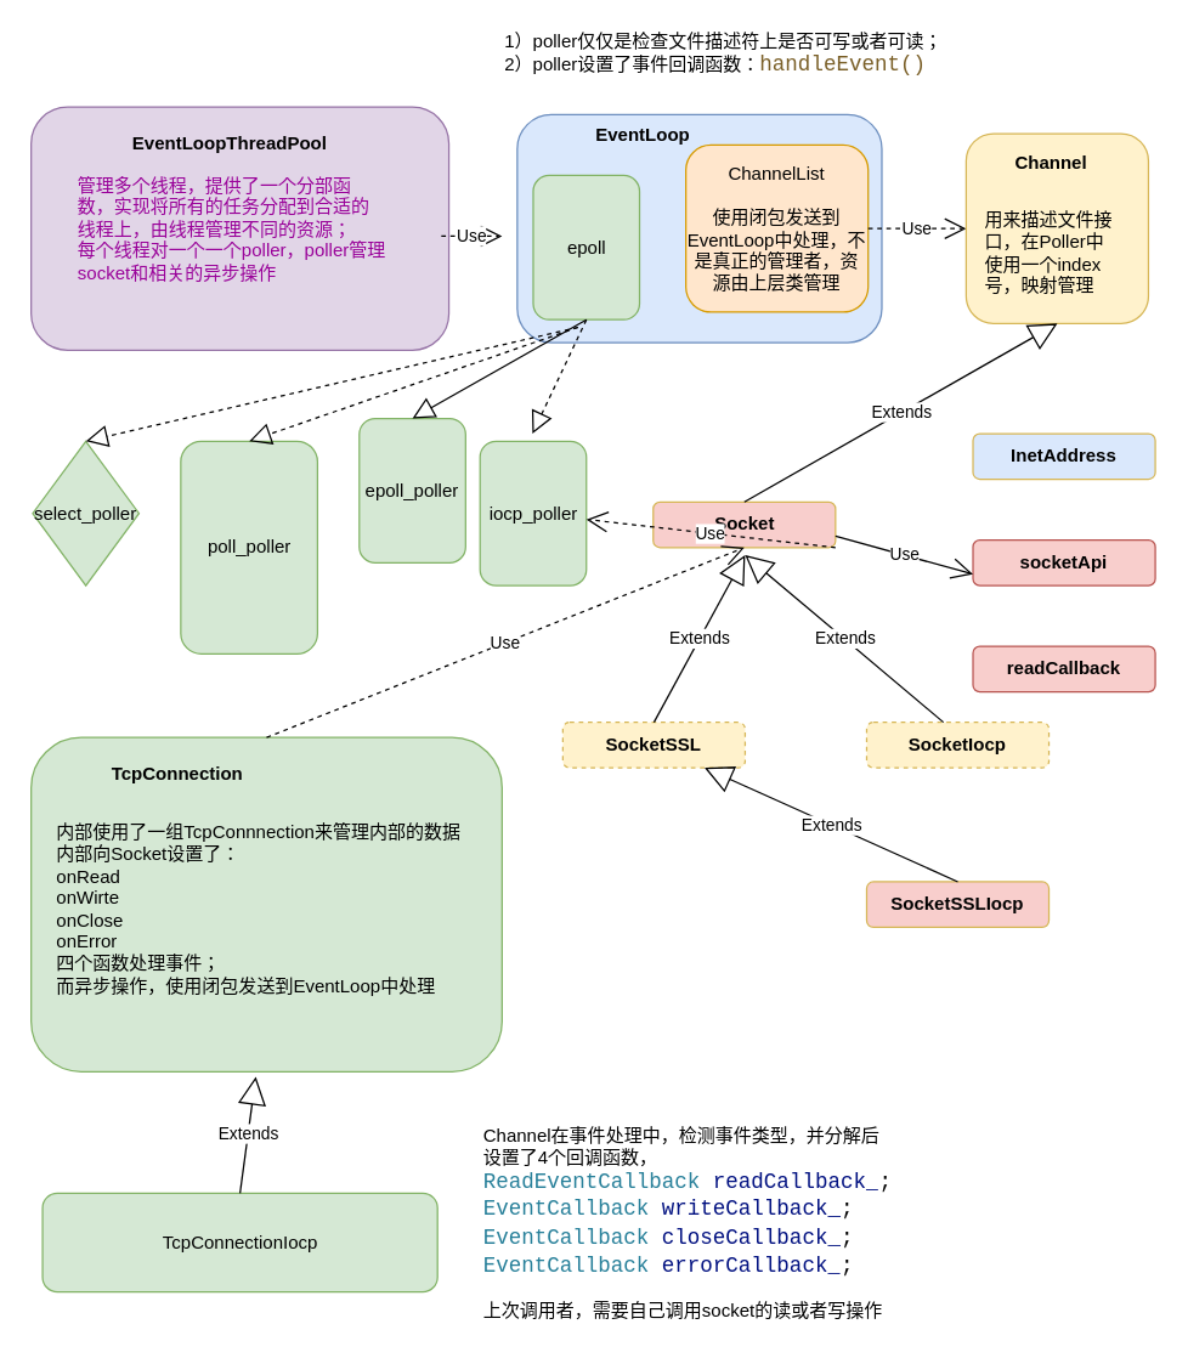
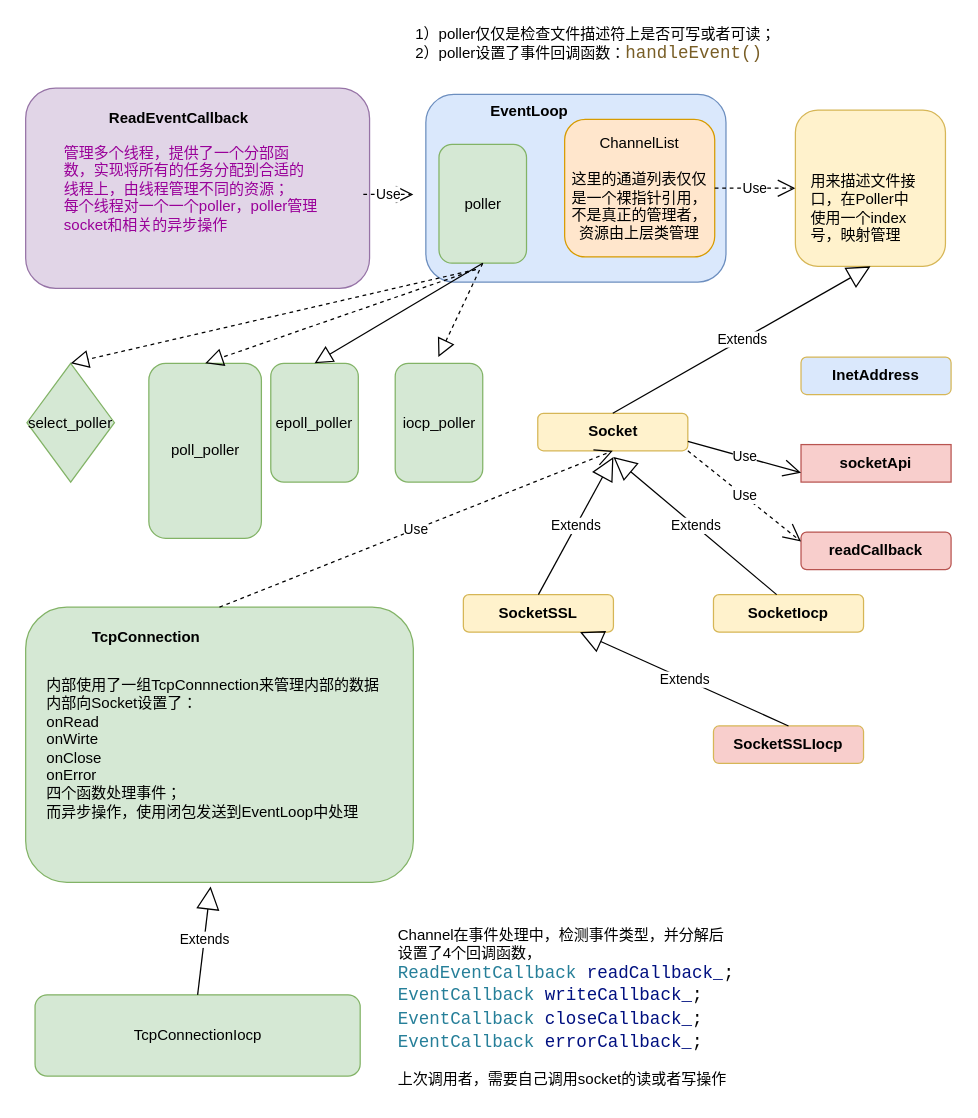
  <mxCell id="0" />
  <mxCell id="1" parent="0" />
  <mxCell id="2" value="" style="group" parent="1" vertex="1" connectable="0"><mxGeometry x="340" y="75" width="240" height="150" as="geometry" /></mxCell>
  <mxCell id="3" value="" style="rounded=1;whiteSpace=wrap;html=1;fillColor=#dae8fc;strokeColor=#6c8ebf;" parent="2" vertex="1"><mxGeometry width="240" height="150" as="geometry" /></mxCell>
  <mxCell id="4" value="EventLoop" style="text;html=1;fontStyle=1" parent="2" vertex="1"><mxGeometry x="49.5" width="80" height="30" as="geometry" /></mxCell>
- <mxCell id="5" value="ChannelList&lt;br&gt;&lt;br&gt;使用闭包发送到EventLoop中处理，不是真正的管理者，资源由上层类管理" style="rounded=1;whiteSpace=wrap;html=1;fillColor=#ffe6cc;strokeColor=#d79b00;" parent="2" vertex="1"><mxGeometry x="111" y="20" width="120" height="110" as="geometry" /></mxCell>
- <mxCell id="6" value="epoll" style="rounded=1;whiteSpace=wrap;html=1;fillColor=#d5e8d4;strokeColor=#82b366;" parent="2" vertex="1"><mxGeometry x="10.5" y="40" width="70" height="95" as="geometry" /></mxCell>
+ <mxCell id="5" value="ChannelList&lt;br&gt;&lt;br&gt;这里的通道列表仅仅是一个裸指针引用，不是真正的管理者，资源由上层类管理" style="rounded=1;whiteSpace=wrap;html=1;fillColor=#ffe6cc;strokeColor=#d79b00;" parent="2" vertex="1"><mxGeometry x="111" y="20" width="120" height="110" as="geometry" /></mxCell>
+ <mxCell id="6" value="poller" style="rounded=1;whiteSpace=wrap;html=1;fillColor=#d5e8d4;strokeColor=#82b366;" parent="2" vertex="1"><mxGeometry x="10.5" y="40" width="70" height="95" as="geometry" /></mxCell>
  <mxCell id="7" value="Use" style="endArrow=open;endSize=12;dashed=1;html=1;fontColor=#000000;entryX=0;entryY=0.5;entryDx=0;entryDy=0;exitX=1;exitY=0.5;exitDx=0;exitDy=0;" parent="1" source="5" target="13" edge="1"><mxGeometry width="160" relative="1" as="geometry"><mxPoint x="530" y="109" as="sourcePoint" /><mxPoint x="690" y="109" as="targetPoint" /></mxGeometry></mxCell>
- <mxCell id="8" value="Socket" style="rounded=1;whiteSpace=wrap;html=1;align=center;fontStyle=1;fillColor=#f8cecc;strokeColor=#d6b656;" parent="1" vertex="1"><mxGeometry x="429.5" y="330" width="120" height="30" as="geometry" /></mxCell>
- <mxCell id="9" value="socketApi" style="rounded=1;whiteSpace=wrap;html=1;align=center;fontStyle=1;fillColor=#f8cecc;strokeColor=#b85450;" parent="1" vertex="1"><mxGeometry x="640" y="355" width="120" height="30" as="geometry" /></mxCell>
+ <mxCell id="8" value="Socket" style="rounded=1;whiteSpace=wrap;html=1;align=center;fontStyle=1;fillColor=#fff2cc;strokeColor=#d6b656;" parent="1" vertex="1"><mxGeometry x="429.5" y="330" width="120" height="30" as="geometry" /></mxCell>
+ <mxCell id="9" value="socketApi" style="whiteSpace=wrap;html=1;align=center;fontStyle=1;fillColor=#f8cecc;strokeColor=#b85450;rounded=0;" parent="1" vertex="1"><mxGeometry x="640" y="355" width="120" height="30" as="geometry" /></mxCell>
  <mxCell id="10" value="InetAddress" style="rounded=1;whiteSpace=wrap;html=1;align=center;fontStyle=1;fillColor=#dae8fc;strokeColor=#d6b656;" parent="1" vertex="1"><mxGeometry x="640" y="285" width="120" height="30" as="geometry" /></mxCell>
  <mxCell id="11" value="" style="rounded=1;whiteSpace=wrap;html=1;align=center;fillColor=#d5e8d4;strokeColor=#82b366;" parent="1" vertex="1"><mxGeometry x="20" y="485" width="310" height="220" as="geometry" /></mxCell>
  <mxCell id="12" value="" style="group" parent="1" vertex="1" connectable="0"><mxGeometry x="635.5" y="87.5" width="120" height="125" as="geometry" /></mxCell>
  <mxCell id="13" value="" style="rounded=1;whiteSpace=wrap;html=1;fillColor=#fff2cc;strokeColor=#d6b656;" parent="12" vertex="1"><mxGeometry width="120" height="125" as="geometry" /></mxCell>
- <mxCell id="14" value="Channel" style="text;html=1;fontStyle=1;" parent="12" vertex="1"><mxGeometry x="30" y="5" width="80" height="30" as="geometry" /></mxCell>
  <mxCell id="15" value="用来描述文件接口，在Poller中使用一个index号，映射管理" style="text;html=1;whiteSpace=wrap;" parent="12" vertex="1"><mxGeometry x="10" y="43" width="90" height="73" as="geometry" /></mxCell>
  <mxCell id="16" value="TcpConnection" style="text;html=1;fontColor=#000000;fontStyle=1;align=center;" parent="1" vertex="1"><mxGeometry x="62.5" y="495" width="107" height="30" as="geometry" /></mxCell>
  <mxCell id="17" value="&lt;div style=&quot;font-family: &amp;#34;consolas&amp;#34; , &amp;#34;courier new&amp;#34; , monospace ; font-size: 14px ; line-height: 19px ; white-space: pre&quot;&gt;&lt;br&gt;&lt;/div&gt;" style="text;html=1;fontStyle=0;align=left;fontColor=#000000;labelBackgroundColor=none;whiteSpace=wrap;" parent="1" vertex="1"><mxGeometry x="385.5" y="755" width="370" height="117" as="geometry" /></mxCell>
  <mxCell id="18" value="内部使用了一组TcpConnnection来管理内部的数据&lt;br&gt;内部向Socket设置了：&lt;br&gt;onRead&lt;br&gt;onWirte&lt;br&gt;onClose&lt;br&gt;onError&lt;br&gt;四个函数处理事件；&lt;br&gt;而异步操作，使用闭包发送到EventLoop中处理" style="text;html=1;fontColor=#000000;whiteSpace=wrap;" parent="1" vertex="1"><mxGeometry x="34.5" y="534" width="290" height="151" as="geometry" /></mxCell>
  <mxCell id="19" value="Extends" style="endArrow=block;endSize=16;endFill=0;html=1;entryX=0.5;entryY=1;entryDx=0;entryDy=0;exitX=0.5;exitY=0;exitDx=0;exitDy=0;" parent="1" source="8" target="13" edge="1"><mxGeometry width="160" relative="1" as="geometry"><mxPoint x="70" y="255" as="sourcePoint" /><mxPoint x="230" y="255" as="targetPoint" /></mxGeometry></mxCell>
  <mxCell id="20" value="Use" style="endArrow=open;endSize=12;dashed=0;html=1;fontColor=#000000;exitX=1;exitY=0.75;exitDx=0;exitDy=0;entryX=0;entryY=0.75;entryDx=0;entryDy=0;" parent="1" source="8" target="9" edge="1"><mxGeometry width="160" relative="1" as="geometry"><mxPoint x="550" y="315" as="sourcePoint" /><mxPoint x="675" y="315" as="targetPoint" /></mxGeometry></mxCell>
  <mxCell id="21" value="poll_poller" style="rounded=1;whiteSpace=wrap;html=1;fillColor=#d5e8d4;strokeColor=#82b366;" parent="1" vertex="1"><mxGeometry x="118.5" y="290" width="90" height="140" as="geometry" /></mxCell>
- <mxCell id="22" value="epoll_poller" style="rounded=1;whiteSpace=wrap;html=1;fillColor=#d5e8d4;strokeColor=#82b366;" parent="1" vertex="1"><mxGeometry x="236" y="275" width="70" height="95" as="geometry" /></mxCell>
+ <mxCell id="22" value="epoll_poller" style="rounded=1;whiteSpace=wrap;html=1;fillColor=#d5e8d4;strokeColor=#82b366;" parent="1" vertex="1"><mxGeometry x="216" y="290" width="70" height="95" as="geometry" /></mxCell>
  <mxCell id="23" value="select_poller" style="rhombus;whiteSpace=wrap;html=1;fillColor=#d5e8d4;strokeColor=#82b366;" parent="1" vertex="1"><mxGeometry x="21" y="290" width="70" height="95" as="geometry" /></mxCell>
  <mxCell id="24" value="iocp_poller" style="rounded=1;whiteSpace=wrap;html=1;fillColor=#d5e8d4;strokeColor=#82b366;" parent="1" vertex="1"><mxGeometry x="315.5" y="290" width="70" height="95" as="geometry" /></mxCell>
  <mxCell id="25" value="" style="endArrow=block;dashed=1;endFill=0;endSize=12;html=1;exitX=0.5;exitY=1;exitDx=0;exitDy=0;" parent="1" source="6" edge="1"><mxGeometry width="160" relative="1" as="geometry"><mxPoint x="270" y="255" as="sourcePoint" /><mxPoint x="350" y="285" as="targetPoint" /></mxGeometry></mxCell>
  <mxCell id="26" value="" style="endArrow=block;dashed=0;endFill=0;endSize=12;html=1;entryX=0.5;entryY=0;entryDx=0;entryDy=0;exitX=0.5;exitY=1;exitDx=0;exitDy=0;" parent="1" source="6" target="22" edge="1"><mxGeometry width="160" relative="1" as="geometry"><mxPoint x="450" y="225" as="sourcePoint" /><mxPoint x="360" y="295" as="targetPoint" /></mxGeometry></mxCell>
  <mxCell id="27" value="" style="endArrow=block;dashed=1;endFill=0;endSize=12;html=1;entryX=0.5;entryY=0;entryDx=0;entryDy=0;" parent="1" target="23" edge="1"><mxGeometry width="160" relative="1" as="geometry"><mxPoint x="380" y="215" as="sourcePoint" /><mxPoint x="261" y="300" as="targetPoint" /></mxGeometry></mxCell>
  <mxCell id="28" value="" style="endArrow=block;dashed=1;endFill=0;endSize=12;html=1;entryX=0.5;entryY=0;entryDx=0;entryDy=0;" parent="1" target="21" edge="1"><mxGeometry width="160" relative="1" as="geometry"><mxPoint x="380" y="215" as="sourcePoint" /><mxPoint x="271" y="310" as="targetPoint" /></mxGeometry></mxCell>
  <mxCell id="29" value="" style="rounded=1;whiteSpace=wrap;html=1;align=center;fillColor=#e1d5e7;strokeColor=#9673a6;" parent="1" vertex="1"><mxGeometry x="20" y="70" width="275" height="160" as="geometry" /></mxCell>
- <mxCell id="30" value="EventLoopThreadPool" style="text;html=1;fontStyle=1" parent="1" vertex="1"><mxGeometry x="84.5" y="80" width="134" height="30" as="geometry" /></mxCell>
+ <mxCell id="30" value="ReadEventCallback" style="text;html=1;fontStyle=1" parent="1" vertex="1"><mxGeometry x="84.5" y="80" width="134" height="30" as="geometry" /></mxCell>
  <mxCell id="31" value="管理多个线程，提供了一个分部函数，实现将所有的任务分配到合适的线程上，由线程管理不同的资源；&lt;br&gt;每个线程对一个一个poller，poller管理socket和相关的异步操作" style="text;html=1;fontColor=#990099;whiteSpace=wrap;" parent="1" vertex="1"><mxGeometry x="48.5" y="107.5" width="205" height="85" as="geometry" /></mxCell>
  <mxCell id="32" value="Use" style="endArrow=open;endSize=12;dashed=1;html=1;" parent="1" edge="1"><mxGeometry width="160" relative="1" as="geometry"><mxPoint x="290" y="155" as="sourcePoint" /><mxPoint x="330" y="155" as="targetPoint" /></mxGeometry></mxCell>
  <mxCell id="33" value="Use" style="endArrow=open;endSize=12;dashed=1;html=1;entryX=0.5;entryY=1;entryDx=0;entryDy=0;exitX=0.5;exitY=0;exitDx=0;exitDy=0;" parent="1" source="11" target="8" edge="1"><mxGeometry width="160" relative="1" as="geometry"><mxPoint x="590" y="475" as="sourcePoint" /><mxPoint x="370" y="465" as="targetPoint" /></mxGeometry></mxCell>
  <mxCell id="34" value="1）poller仅仅是检查文件描述符上是否可写或者可读；&lt;br&gt;2）poller设置了事件回调函数：&lt;span style=&quot;color: rgb(121 , 94 , 38) ; background-color: rgb(255 , 255 , 255) ; font-family: &amp;#34;consolas&amp;#34; , &amp;#34;courier new&amp;#34; , monospace ; font-size: 14px ; white-space: pre&quot;&gt;handleEvent()&lt;/span&gt;" style="text;html=1;resizable=0;autosize=1;align=left;verticalAlign=middle;points=[];fillColor=none;strokeColor=none;rounded=0;" parent="1" vertex="1"><mxGeometry x="330" y="20" width="300" height="30" as="geometry" /></mxCell>
  <mxCell id="35" value="Channel在事件处理中，检测事件类型，并分解后&lt;br&gt;设置了4个回调函数，&lt;br&gt;&lt;span style=&quot;background-color: rgb(255 , 255 , 255) ; font-family: &amp;#34;consolas&amp;#34; , &amp;#34;courier new&amp;#34; , monospace ; font-size: 14px ; white-space: pre ; color: rgb(38 , 127 , 153)&quot;&gt;ReadEventCallback&lt;/span&gt;&lt;span style=&quot;background-color: rgb(255 , 255 , 255) ; font-family: &amp;#34;consolas&amp;#34; , &amp;#34;courier new&amp;#34; , monospace ; font-size: 14px ; white-space: pre&quot;&gt; &lt;/span&gt;&lt;span style=&quot;background-color: rgb(255 , 255 , 255) ; font-family: &amp;#34;consolas&amp;#34; , &amp;#34;courier new&amp;#34; , monospace ; font-size: 14px ; white-space: pre ; color: rgb(0 , 16 , 128)&quot;&gt;readCallback_&lt;/span&gt;&lt;span style=&quot;background-color: rgb(255 , 255 , 255) ; font-family: &amp;#34;consolas&amp;#34; , &amp;#34;courier new&amp;#34; , monospace ; font-size: 14px ; white-space: pre&quot;&gt;;&lt;/span&gt;&lt;div style=&quot;background-color: rgb(255 , 255 , 255) ; font-family: &amp;#34;consolas&amp;#34; , &amp;#34;courier new&amp;#34; , monospace ; font-size: 14px ; line-height: 19px ; white-space: pre&quot;&gt;&lt;div&gt;&lt;span style=&quot;color: #267f99&quot;&gt;EventCallback&lt;/span&gt; &lt;span style=&quot;color: #001080&quot;&gt;writeCallback_&lt;/span&gt;;&lt;/div&gt;&lt;div&gt;&lt;span style=&quot;color: #267f99&quot;&gt;EventCallback&lt;/span&gt; &lt;span style=&quot;color: #001080&quot;&gt;closeCallback_&lt;/span&gt;;&lt;/div&gt;&lt;/div&gt;&lt;span style=&quot;background-color: rgb(255 , 255 , 255) ; font-family: &amp;#34;consolas&amp;#34; , &amp;#34;courier new&amp;#34; , monospace ; font-size: 14px ; white-space: pre ; color: rgb(38 , 127 , 153)&quot;&gt;EventCallback&lt;/span&gt;&lt;span style=&quot;background-color: rgb(255 , 255 , 255) ; font-family: &amp;#34;consolas&amp;#34; , &amp;#34;courier new&amp;#34; , monospace ; font-size: 14px ; white-space: pre&quot;&gt; &lt;/span&gt;&lt;span style=&quot;background-color: rgb(255 , 255 , 255) ; font-family: &amp;#34;consolas&amp;#34; , &amp;#34;courier new&amp;#34; , monospace ; font-size: 14px ; white-space: pre ; color: rgb(0 , 16 , 128)&quot;&gt;errorCallback_&lt;/span&gt;&lt;span style=&quot;background-color: rgb(255 , 255 , 255) ; font-family: &amp;#34;consolas&amp;#34; , &amp;#34;courier new&amp;#34; , monospace ; font-size: 14px ; white-space: pre&quot;&gt;;&lt;br/&gt;&lt;/span&gt;&lt;br&gt;上次调用者，需要自己调用socket的读或者写操作" style="text;html=1;resizable=0;autosize=1;align=left;verticalAlign=middle;points=[];fillColor=none;strokeColor=none;rounded=0;" parent="1" vertex="1"><mxGeometry x="315.5" y="745" width="280" height="120" as="geometry" /></mxCell>
- <mxCell id="36" value="SocketSSL" style="rounded=1;whiteSpace=wrap;html=1;align=center;fontStyle=1;fillColor=#fff2cc;strokeColor=#d6b656;dashed=1;" vertex="1" parent="1"><mxGeometry x="370" y="475" width="120" height="30" as="geometry" /></mxCell>
- <mxCell id="37" value="SocketIocp" style="rounded=1;whiteSpace=wrap;html=1;align=center;fontStyle=1;fillColor=#fff2cc;strokeColor=#d6b656;dashed=1;" vertex="1" parent="1"><mxGeometry x="570" y="475" width="120" height="30" as="geometry" /></mxCell>
+ <mxCell id="36" value="SocketSSL" style="rounded=1;whiteSpace=wrap;html=1;align=center;fontStyle=1;fillColor=#fff2cc;strokeColor=#d6b656;" vertex="1" parent="1"><mxGeometry x="370" y="475" width="120" height="30" as="geometry" /></mxCell>
+ <mxCell id="37" value="SocketIocp" style="rounded=1;whiteSpace=wrap;html=1;align=center;fontStyle=1;fillColor=#fff2cc;strokeColor=#d6b656;" vertex="1" parent="1"><mxGeometry x="570" y="475" width="120" height="30" as="geometry" /></mxCell>
  <mxCell id="38" value="SocketSSLIocp" style="rounded=1;whiteSpace=wrap;html=1;align=center;fontStyle=1;fillColor=#f8cecc;strokeColor=#d6b656;" vertex="1" parent="1"><mxGeometry x="570" y="580" width="120" height="30" as="geometry" /></mxCell>
  <mxCell id="39" value="Extends" style="endArrow=block;endSize=16;endFill=0;html=1;rounded=0;exitX=0.5;exitY=0;exitDx=0;exitDy=0;" edge="1" parent="1" source="36"><mxGeometry width="160" relative="1" as="geometry"><mxPoint x="380" y="565" as="sourcePoint" /><mxPoint x="490" y="365" as="targetPoint" /></mxGeometry></mxCell>
  <mxCell id="40" value="Extends" style="endArrow=block;endSize=16;endFill=0;html=1;rounded=0;exitX=0.421;exitY=0;exitDx=0;exitDy=0;exitPerimeter=0;" edge="1" parent="1" source="37"><mxGeometry width="160" relative="1" as="geometry"><mxPoint x="560" y="445" as="sourcePoint" /><mxPoint x="490" y="365" as="targetPoint" /></mxGeometry></mxCell>
  <mxCell id="41" value="Extends" style="endArrow=block;endSize=16;endFill=0;html=1;rounded=0;exitX=0.5;exitY=0;exitDx=0;exitDy=0;" edge="1" parent="1" source="38" target="36"><mxGeometry width="160" relative="1" as="geometry"><mxPoint x="470" y="545" as="sourcePoint" /><mxPoint x="630" y="545" as="targetPoint" /></mxGeometry></mxCell>
- <mxCell id="42" value="TcpConnectionIocp" style="rounded=1;whiteSpace=wrap;html=1;fillColor=#d5e8d4;strokeColor=#82b366;" vertex="1" parent="1"><mxGeometry x="27.5" y="785" width="260" height="65" as="geometry" /></mxCell>
+ <mxCell id="42" value="TcpConnectionIocp" style="rounded=1;whiteSpace=wrap;html=1;fillColor=#d5e8d4;strokeColor=#82b366;" vertex="1" parent="1"><mxGeometry x="27.5" y="795" width="260" height="65" as="geometry" /></mxCell>
  <mxCell id="43" value="Extends" style="endArrow=block;endSize=16;endFill=0;html=1;rounded=0;entryX=0.477;entryY=1.015;entryDx=0;entryDy=0;entryPerimeter=0;exitX=0.5;exitY=0;exitDx=0;exitDy=0;" edge="1" parent="1" source="42" target="11"><mxGeometry width="160" relative="1" as="geometry"><mxPoint x="30" y="755" as="sourcePoint" /><mxPoint x="190" y="755" as="targetPoint" /></mxGeometry></mxCell>
  <mxCell id="44" value="readCallback" style="rounded=1;whiteSpace=wrap;html=1;align=center;fontStyle=1;fillColor=#f8cecc;strokeColor=#b85450;" vertex="1" parent="1"><mxGeometry x="640" y="425" width="120" height="30" as="geometry" /></mxCell>
- <mxCell id="45" value="Use" style="endArrow=open;endSize=12;dashed=1;html=1;fontColor=#000000;exitX=1;exitY=1;exitDx=0;exitDy=0;" edge="1" parent="1" source="8" target="24"><mxGeometry width="160" relative="1" as="geometry"><mxPoint x="559.5" y="362.5" as="sourcePoint" /><mxPoint x="650" y="387.5" as="targetPoint" /></mxGeometry></mxCell>
+ <mxCell id="45" value="Use" style="endArrow=open;endSize=12;dashed=1;html=1;fontColor=#000000;exitX=1;exitY=1;exitDx=0;exitDy=0;entryX=0;entryY=0.25;entryDx=0;entryDy=0;" edge="1" parent="1" source="8" target="44"><mxGeometry width="160" relative="1" as="geometry"><mxPoint x="559.5" y="362.5" as="sourcePoint" /><mxPoint x="650" y="387.5" as="targetPoint" /></mxGeometry></mxCell>
